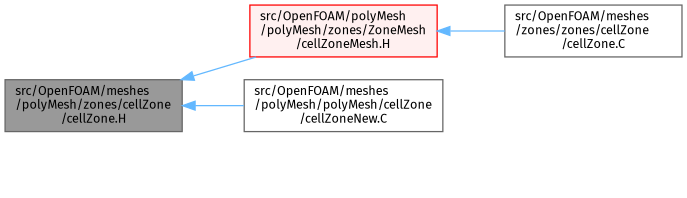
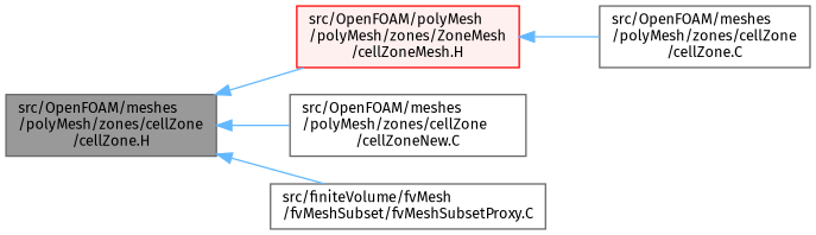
  digraph {
    fontname="Fira Sans"
    rankdir=LR
    node [color=grey40 fillcolor=white fontname="Fira Sans" fontsize=10 shape=box style=filled]
    edge [color=steelblue1 dir=back fontname="Fira Sans" fontsize=10 labelfontname=Helvetica labelfontsize=10 style=solid]
    n1 [color=gray40 fillcolor=grey60 fontcolor=black height=0.2 label="src/OpenFOAM/meshes\l/polyMesh/zones/cellZone\l/cellZone.H" width=0.4]
    n2 [color=red fillcolor="#FFF0F0" height=0.2 label="src/OpenFOAM/polyMesh\l/polyMesh/zones/ZoneMesh\l/cellZoneMesh.H" width=0.4]
-   n3 [height=0.2 label="src/OpenFOAM/meshes\l/polyMesh/polyMesh/cellZone\l/cellZoneNew.C" width=0.4]
-   n5 [height=0.2 label="src/OpenFOAM/meshes\l/zones/zones/cellZone\l/cellZone.C" width=0.4]
+   n3 [height=0.2 label="src/OpenFOAM/meshes\l/polyMesh/zones/cellZone\l/cellZoneNew.C" width=0.4]
+   n4 [height=0.2 label="src/finiteVolume/fvMesh\l/fvMeshSubset/fvMeshSubsetProxy.C" width=0.4]
+   n5 [height=0.2 label="src/OpenFOAM/meshes\l/polyMesh/zones/cellZone\l/cellZone.C" width=0.4]
    n1 -> n2
    n1 -> n3
+   n1 -> n4
    n2 -> n5
  }
